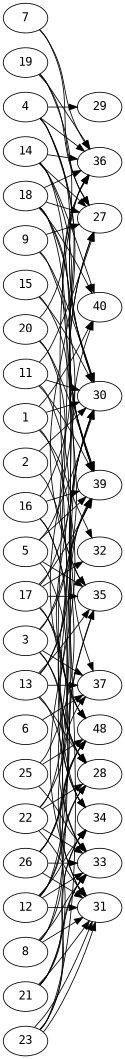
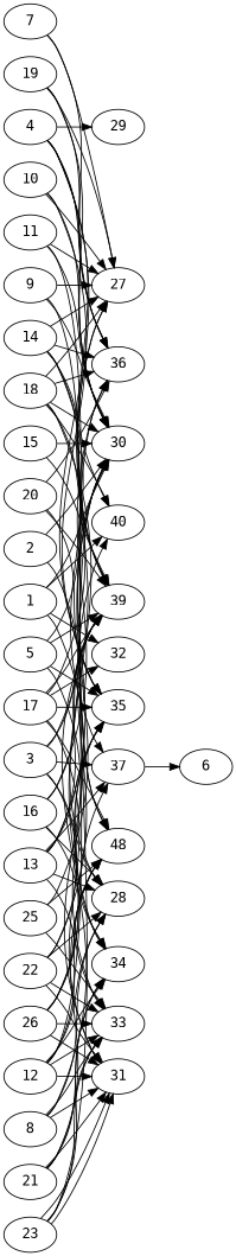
  digraph {
    fontname="DejaVu Sans Mono"
    rankdir=LR
    node [alpha=0.13 fontname="DejaVu Sans Mono"]
    edge [fontname="DejaVu Sans Mono"]
    1 [alpha=0.04 expect_size=25788416]
    30 [alpha=0.02 expect_size=30941184]
    31 [alpha=0.10 expect_size=14327808]
    32 [alpha=0.06 expect_size=44453888]
    40 [expect_size=5942272]
    2 [alpha=0.03 expect_size=32788480]
    28 [alpha=0.03 expect_size=13565952]
    3 [alpha=0.08 expect_size=26303488]
    27 [alpha=0.18 expect_size=45651968]
    34 [alpha=0.19 expect_size=18325504]
    37 [alpha=0.06 expect_size=52422656]
    39 [alpha=0.19 expect_size=8347648]
    4 [alpha=0.11 expect_size=41454592]
    29 [alpha=0.19 expect_size=26563584]
    35 [alpha=0.14 expect_size=19342336]
    36 [alpha=0.18 expect_size=15371264]
    5 [alpha=0.19 expect_size=10253312]
    33 [expect_size=7309312]
    6 [alpha=0.15 expect_size=51252224]
    7 [alpha=0.10 expect_size=17724416]
    8 [alpha=0.15 expect_size=9669632]
    9 [expect_size=32350208]
    n23 [alpha=0.08 expect_size=48606208 label=48]
+   10 [alpha=0.03 expect_size=22736896]
    11 [alpha=0.18 expect_size=15538176]
    12 [alpha=0.08 expect_size=24459264]
    13 [alpha=0.16 expect_size=31013888]
    14 [alpha=0.01 expect_size=49189888]
    15 [alpha=0.11 expect_size=28800000]
    16 [alpha=0.18 expect_size=25538560]
    17 [alpha=0.06 expect_size=14245888]
    18 [alpha=0.06 expect_size=38125568]
    19 [alpha=0.02 expect_size=27082752]
    20 [expect_size=11184128]
    21 [expect_size=17480704]
    22 [alpha=0.04 expect_size=13355008]
    23 [alpha=0.05 expect_size=31946752]
    25 [alpha=0.18 expect_size=25293824]
    26 [alpha=0.16 expect_size=50774016]
    1 -> 30
    1 -> 31
    1 -> 32
    1 -> 40
    2 -> 30
    2 -> 28
    3 -> 28
    3 -> 27
    3 -> 34
    3 -> 37
    3 -> 39
    4 -> 30
    4 -> 39
    4 -> 29
    4 -> 35
    4 -> 36
    5 -> 30
    5 -> 39
    5 -> 35
    5 -> 33
-   6 -> 37
+   37 -> 6
    7 -> 27
    7 -> 36
    8 -> 31
    8 -> 28
    8 -> 39
    8 -> 33
    9 -> 30
    9 -> 27
    9 -> n23
+   10 -> 30
+   10 -> 27
+   10 -> 35
    11 -> 30
    11 -> 27
-   11 -> 39
    11 -> n23
    12 -> 30
    12 -> 31
    12 -> 28
    12 -> 34
    12 -> 33
    12 -> n23
    13 -> 30
    13 -> 28
    13 -> 37
    13 -> 39
    13 -> 35
    13 -> 33
    14 -> 40
    14 -> 27
    14 -> 37
    14 -> 39
    14 -> 36
    15 -> 30
    15 -> 39
    16 -> 28
    16 -> 34
    16 -> 39
    16 -> 36
    17 -> 31
    17 -> 32
    17 -> 27
    17 -> 39
    17 -> 35
    17 -> n23
    18 -> 30
    18 -> 40
    18 -> 27
    18 -> 34
    18 -> 39
    18 -> 36
    19 -> 30
    19 -> 27
    19 -> 36
    20 -> 39
    20 -> 35
    20 -> 36
    21 -> 31
    21 -> 34
    21 -> 33
    21 -> n23
    22 -> 31
    22 -> 40
    22 -> 28
    22 -> 35
    22 -> 33
    23 -> 31
    23 -> 31
    23 -> 34
    23 -> 36
    23 -> 33
    25 -> 30
    25 -> 33
    25 -> n23
    26 -> 31
    26 -> 37
    26 -> 35
    26 -> 33
    26 -> n23
  }
